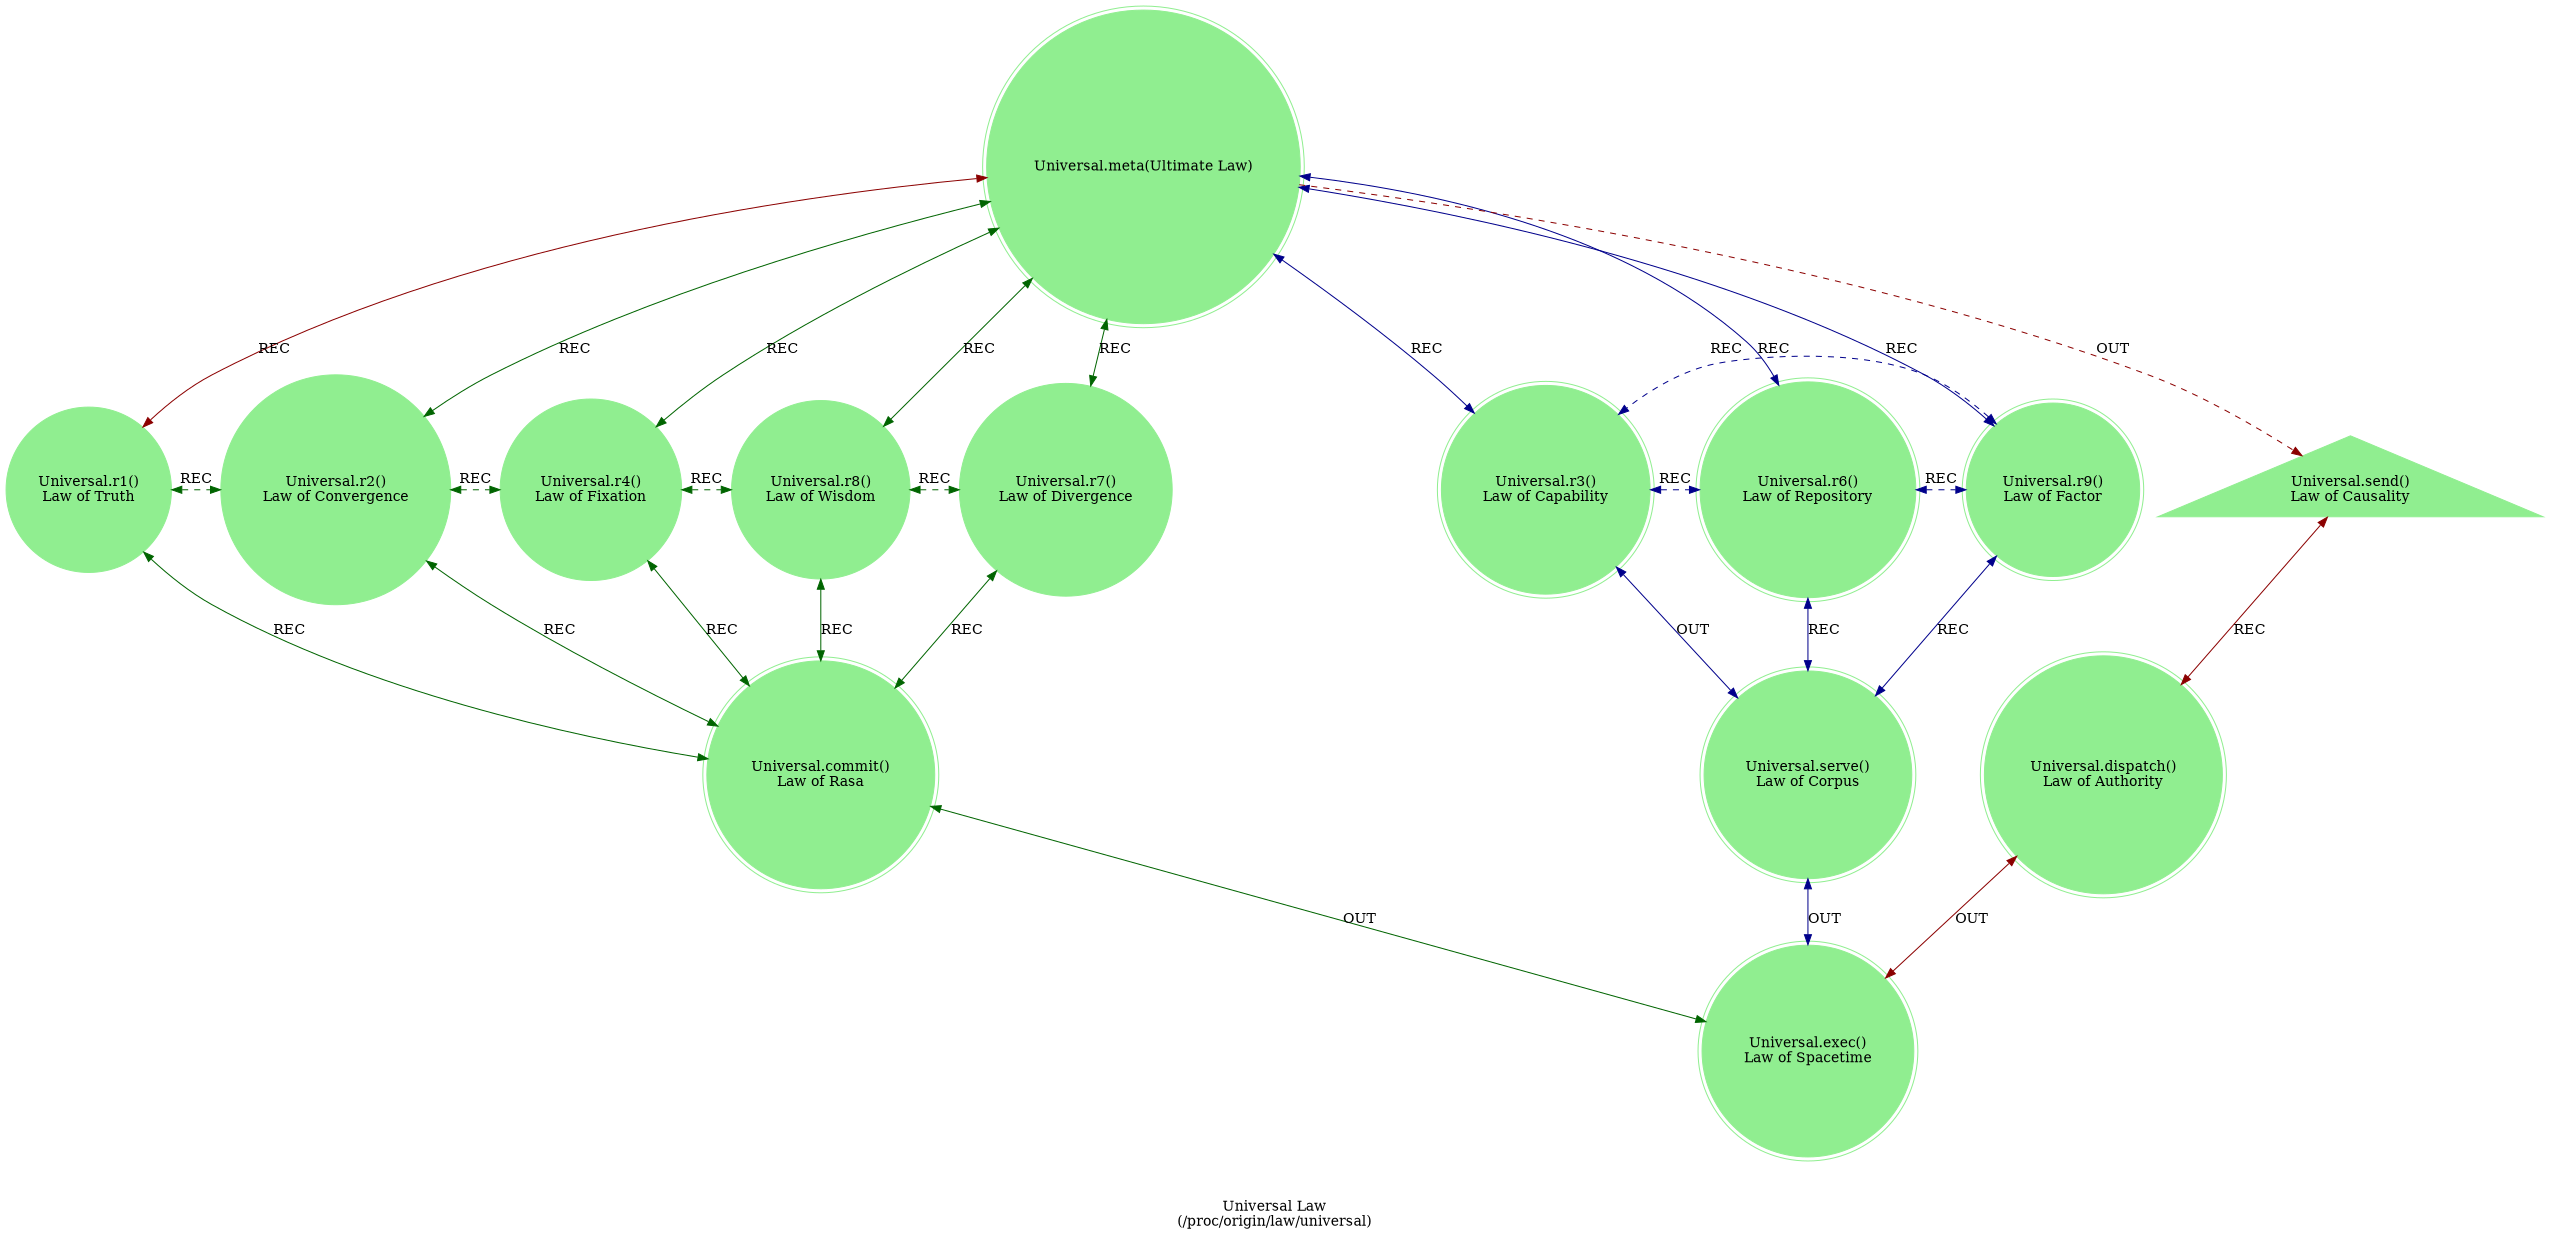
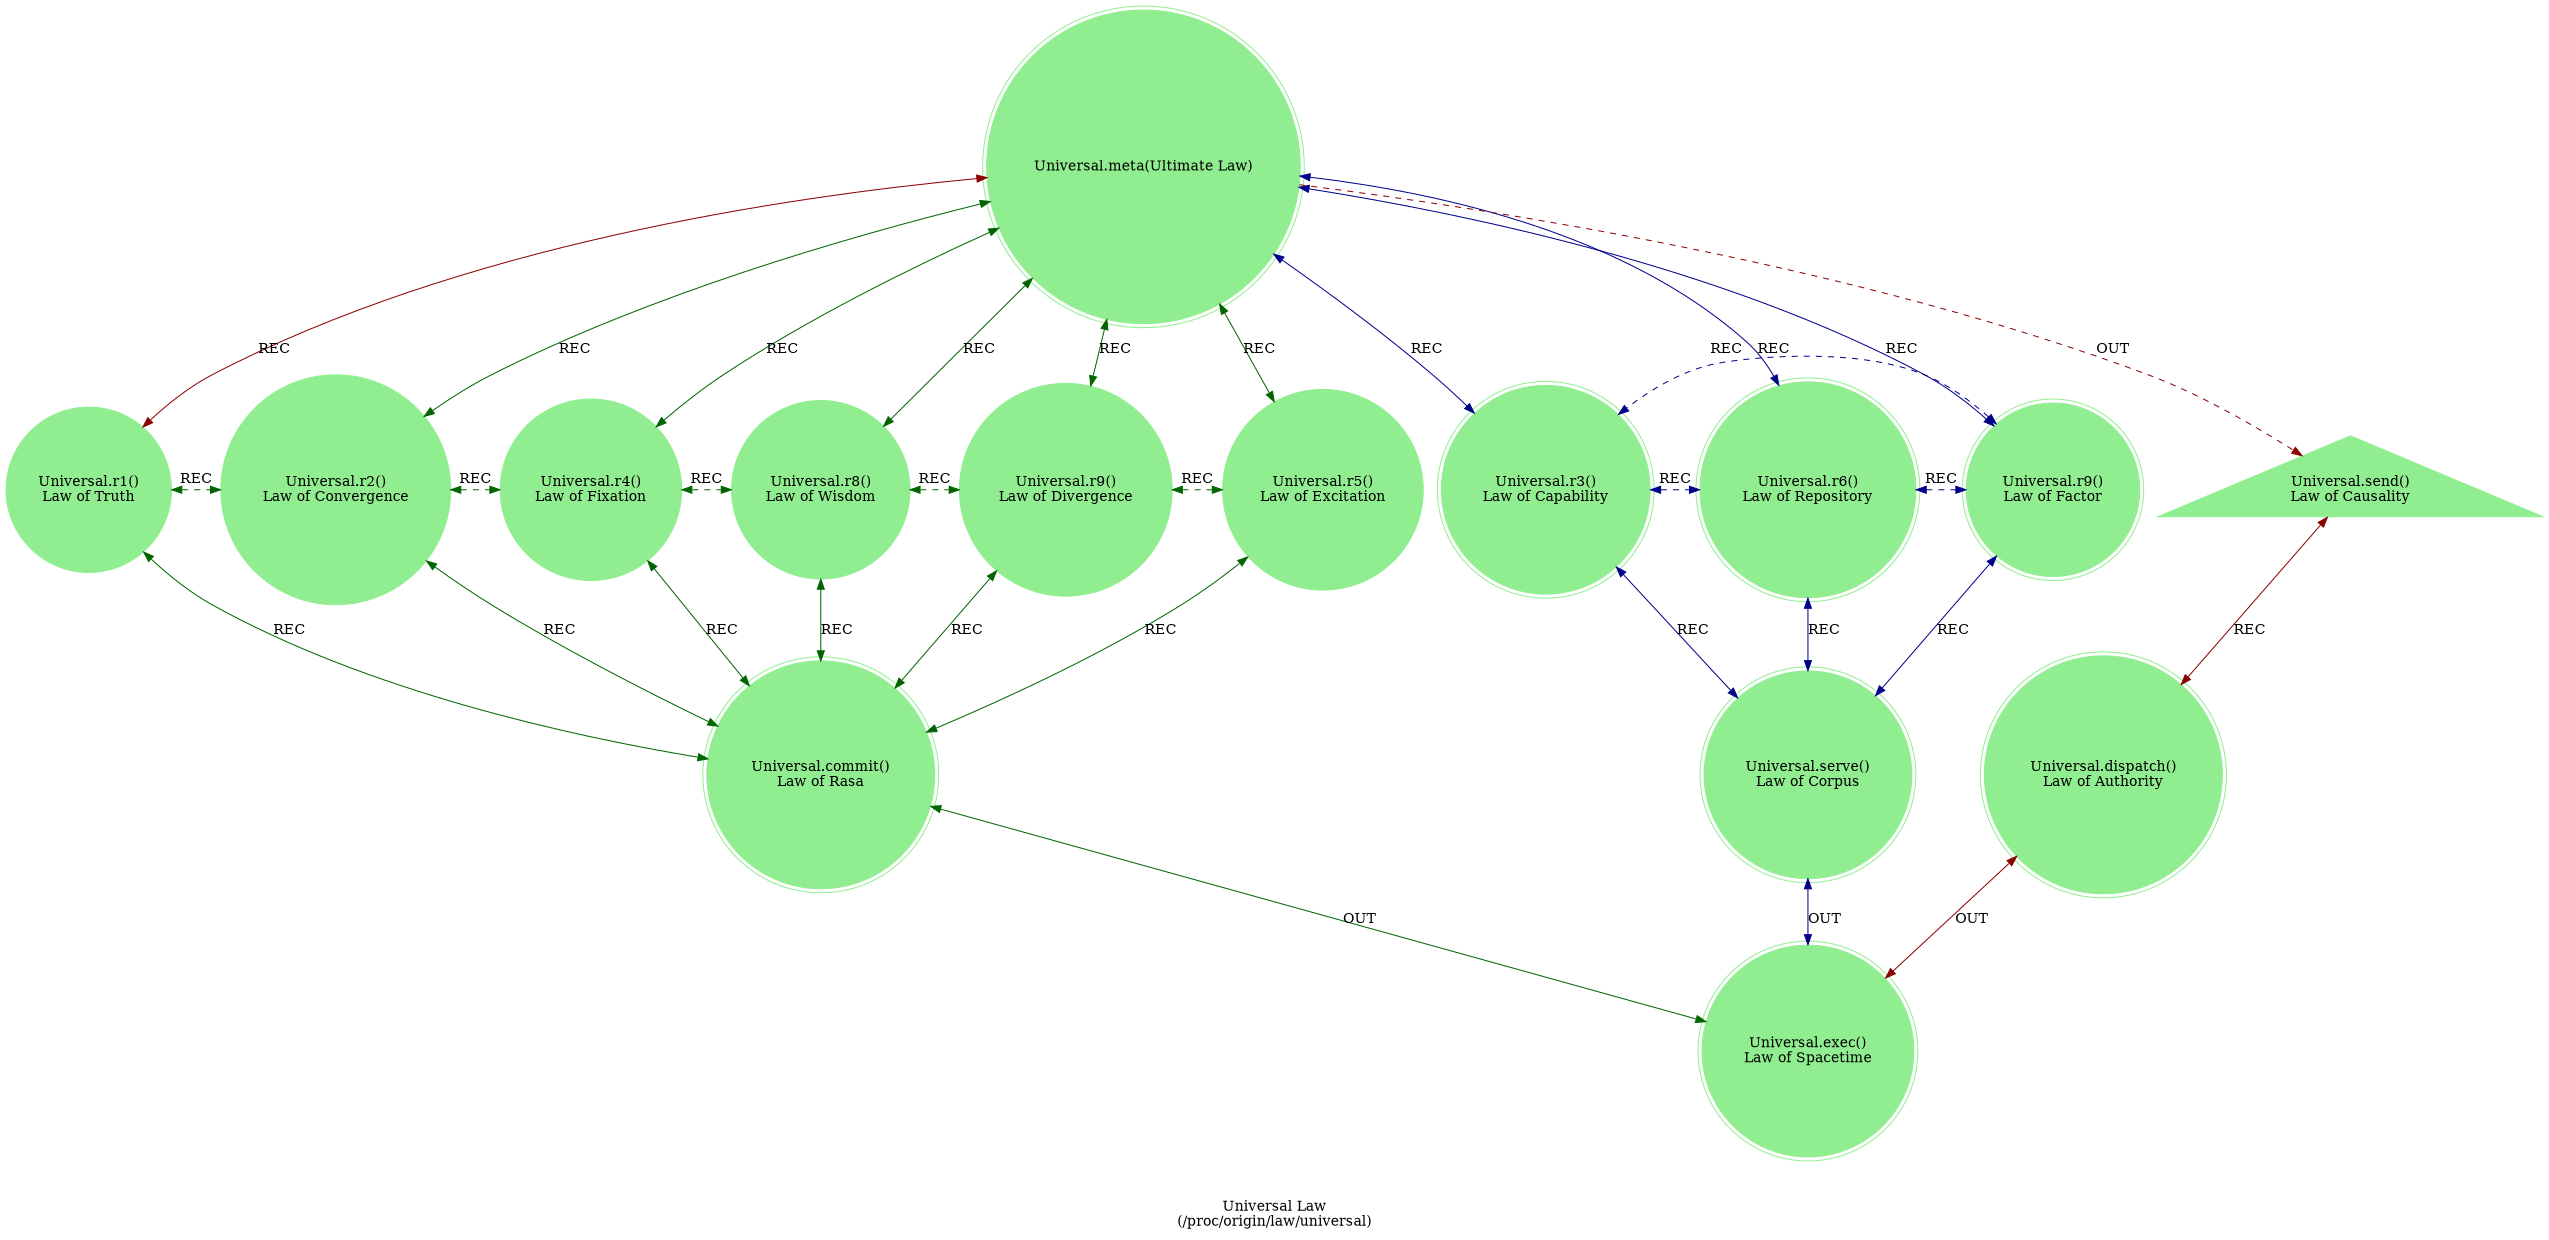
  strict digraph {
    color=lightgray
    label="Universal Law\n(/proc/origin/law/universal)"
    style=filled
    node [color=lightgreen shape=doublecircle style=filled]
    edge [color=darkgreen dir=both]
    n1 [label="Universal.meta(Ultimate Law)"]
    n2 [label="Universal.r1()\nLaw of Truth" shape=circle]
    n3 [label="Universal.r2()\nLaw of Convergence" shape=circle]
    n4 [label="Universal.r4()\nLaw of Fixation" shape=circle]
    n5 [label="Universal.r8()\nLaw of Wisdom" shape=circle]
-   n6 [label="Universal.r7()\nLaw of Divergence" shape=circle]
+   n6 [label="Universal.r9()\nLaw of Divergence" shape=circle]
+   n7 [label="Universal.r5()\nLaw of Excitation" shape=circle]
    n8 [label="Universal.r3()\nLaw of Capability"]
    n9 [label="Universal.r6()\nLaw of Repository"]
    n10 [label="Universal.r9()\nLaw of Factor"]
    n11 [label="Universal.send()\nLaw of Causality" shape=triangle]
    n12 [label="Universal.commit()\nLaw of Rasa"]
    n13 [label="Universal.serve()\nLaw of Corpus"]
    n14 [label="Universal.dispatch()\nLaw of Authority"]
    n15 [label="Universal.exec()\nLaw of Spacetime"]
    n1 -> n2 [color=darkred label=REC]
    n1 -> n3 [label=REC]
    n1 -> n4 [label=REC]
    n1 -> n5 [label=REC]
    n1 -> n6 [label=REC]
+   n1 -> n7 [label=REC]
    n1 -> n8 [color=darkblue label=REC]
    n1 -> n9 [color=darkblue label=REC]
    n1 -> n10 [color=darkblue label=REC]
    n1 -> n11 [color=darkred label=OUT style=dashed dir=""]
    n2 -> n3 [constraint=false label=REC style=dashed]
    n2 -> n12 [label=REC]
    n3 -> n4 [constraint=false label=REC style=dashed]
    n3 -> n12 [label=REC]
    n4 -> n5 [constraint=false label=REC style=dashed]
    n4 -> n12 [label=REC]
    n5 -> n6 [constraint=false label=REC style=dashed]
    n5 -> n12 [label=REC]
+   n6 -> n7 [constraint=false label=REC style=dashed]
    n6 -> n12 [label=REC]
+   n7 -> n12 [label=REC]
    n8 -> n9 [color=darkblue constraint=false label=REC style=dashed]
-   n8 -> n13 [color=darkblue label=OUT]
+   n8 -> n13 [color=darkblue label=REC]
    n9 -> n10 [color=darkblue constraint=false label=REC style=dashed]
    n9 -> n13 [color=darkblue label=REC]
    n10 -> n8 [color=darkblue constraint=false label=REC style=dashed]
    n10 -> n13 [color=darkblue label=REC]
    n11 -> n14 [color=darkred label=REC]
    n12 -> n15 [label=OUT]
    n13 -> n15 [color=darkblue label=OUT]
    n14 -> n15 [color=darkred label=OUT]
  }
